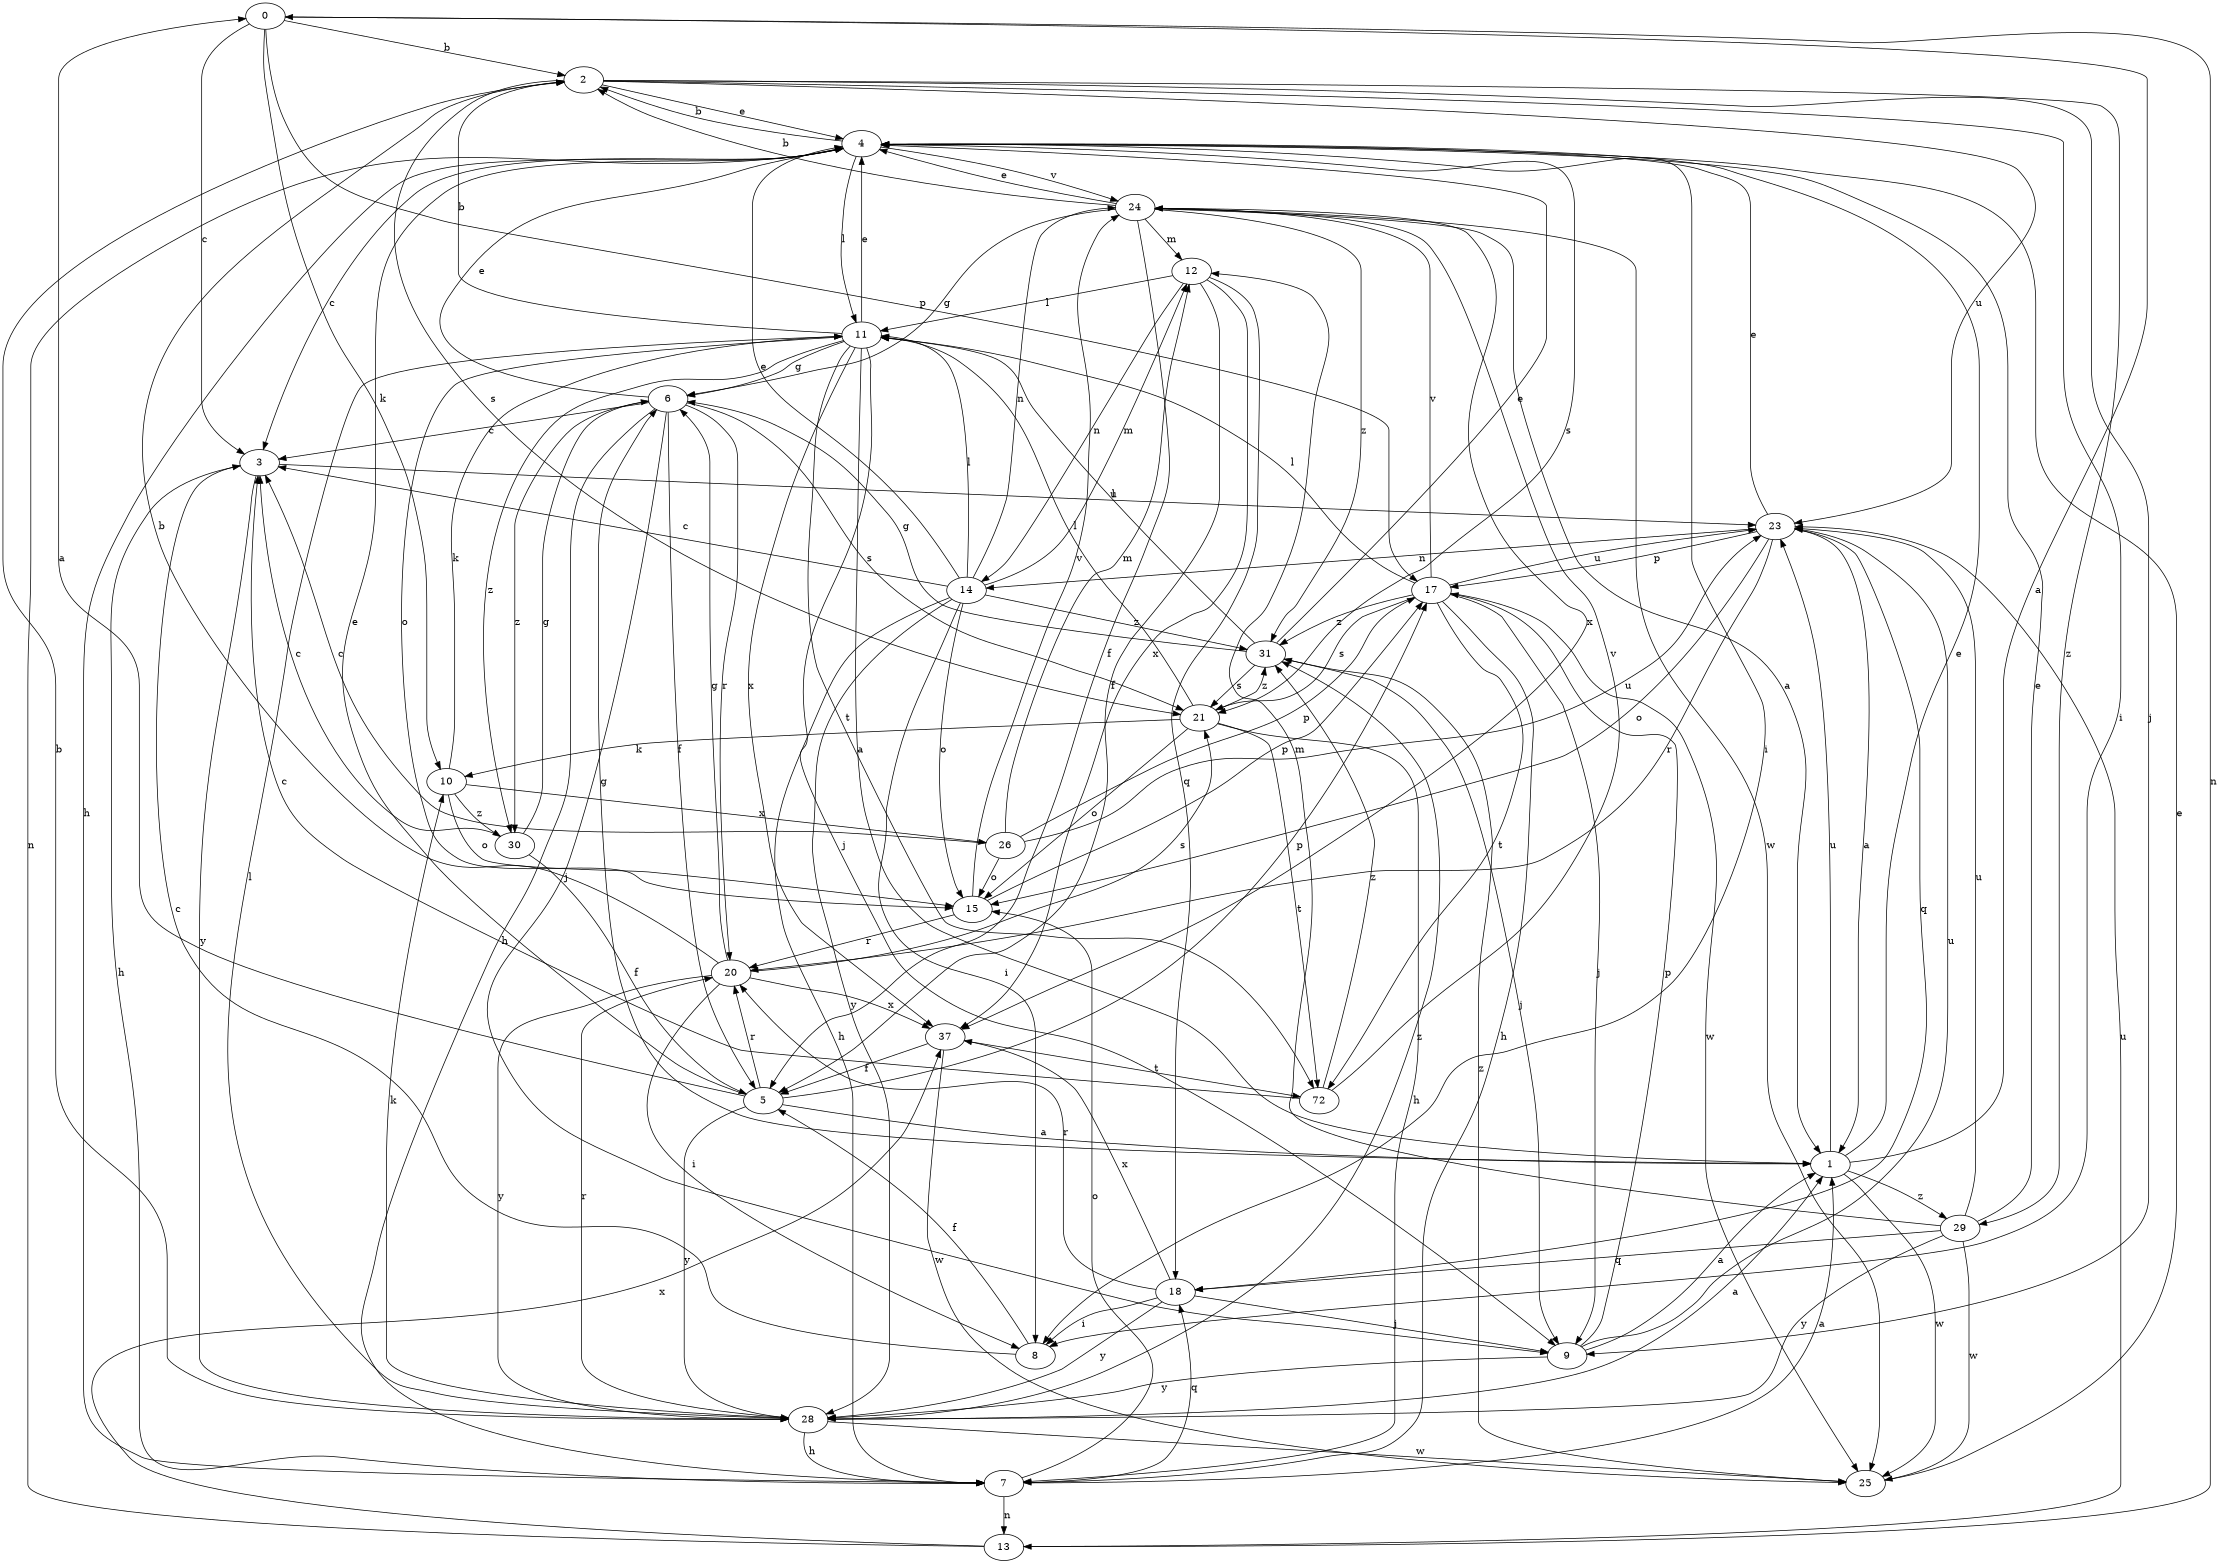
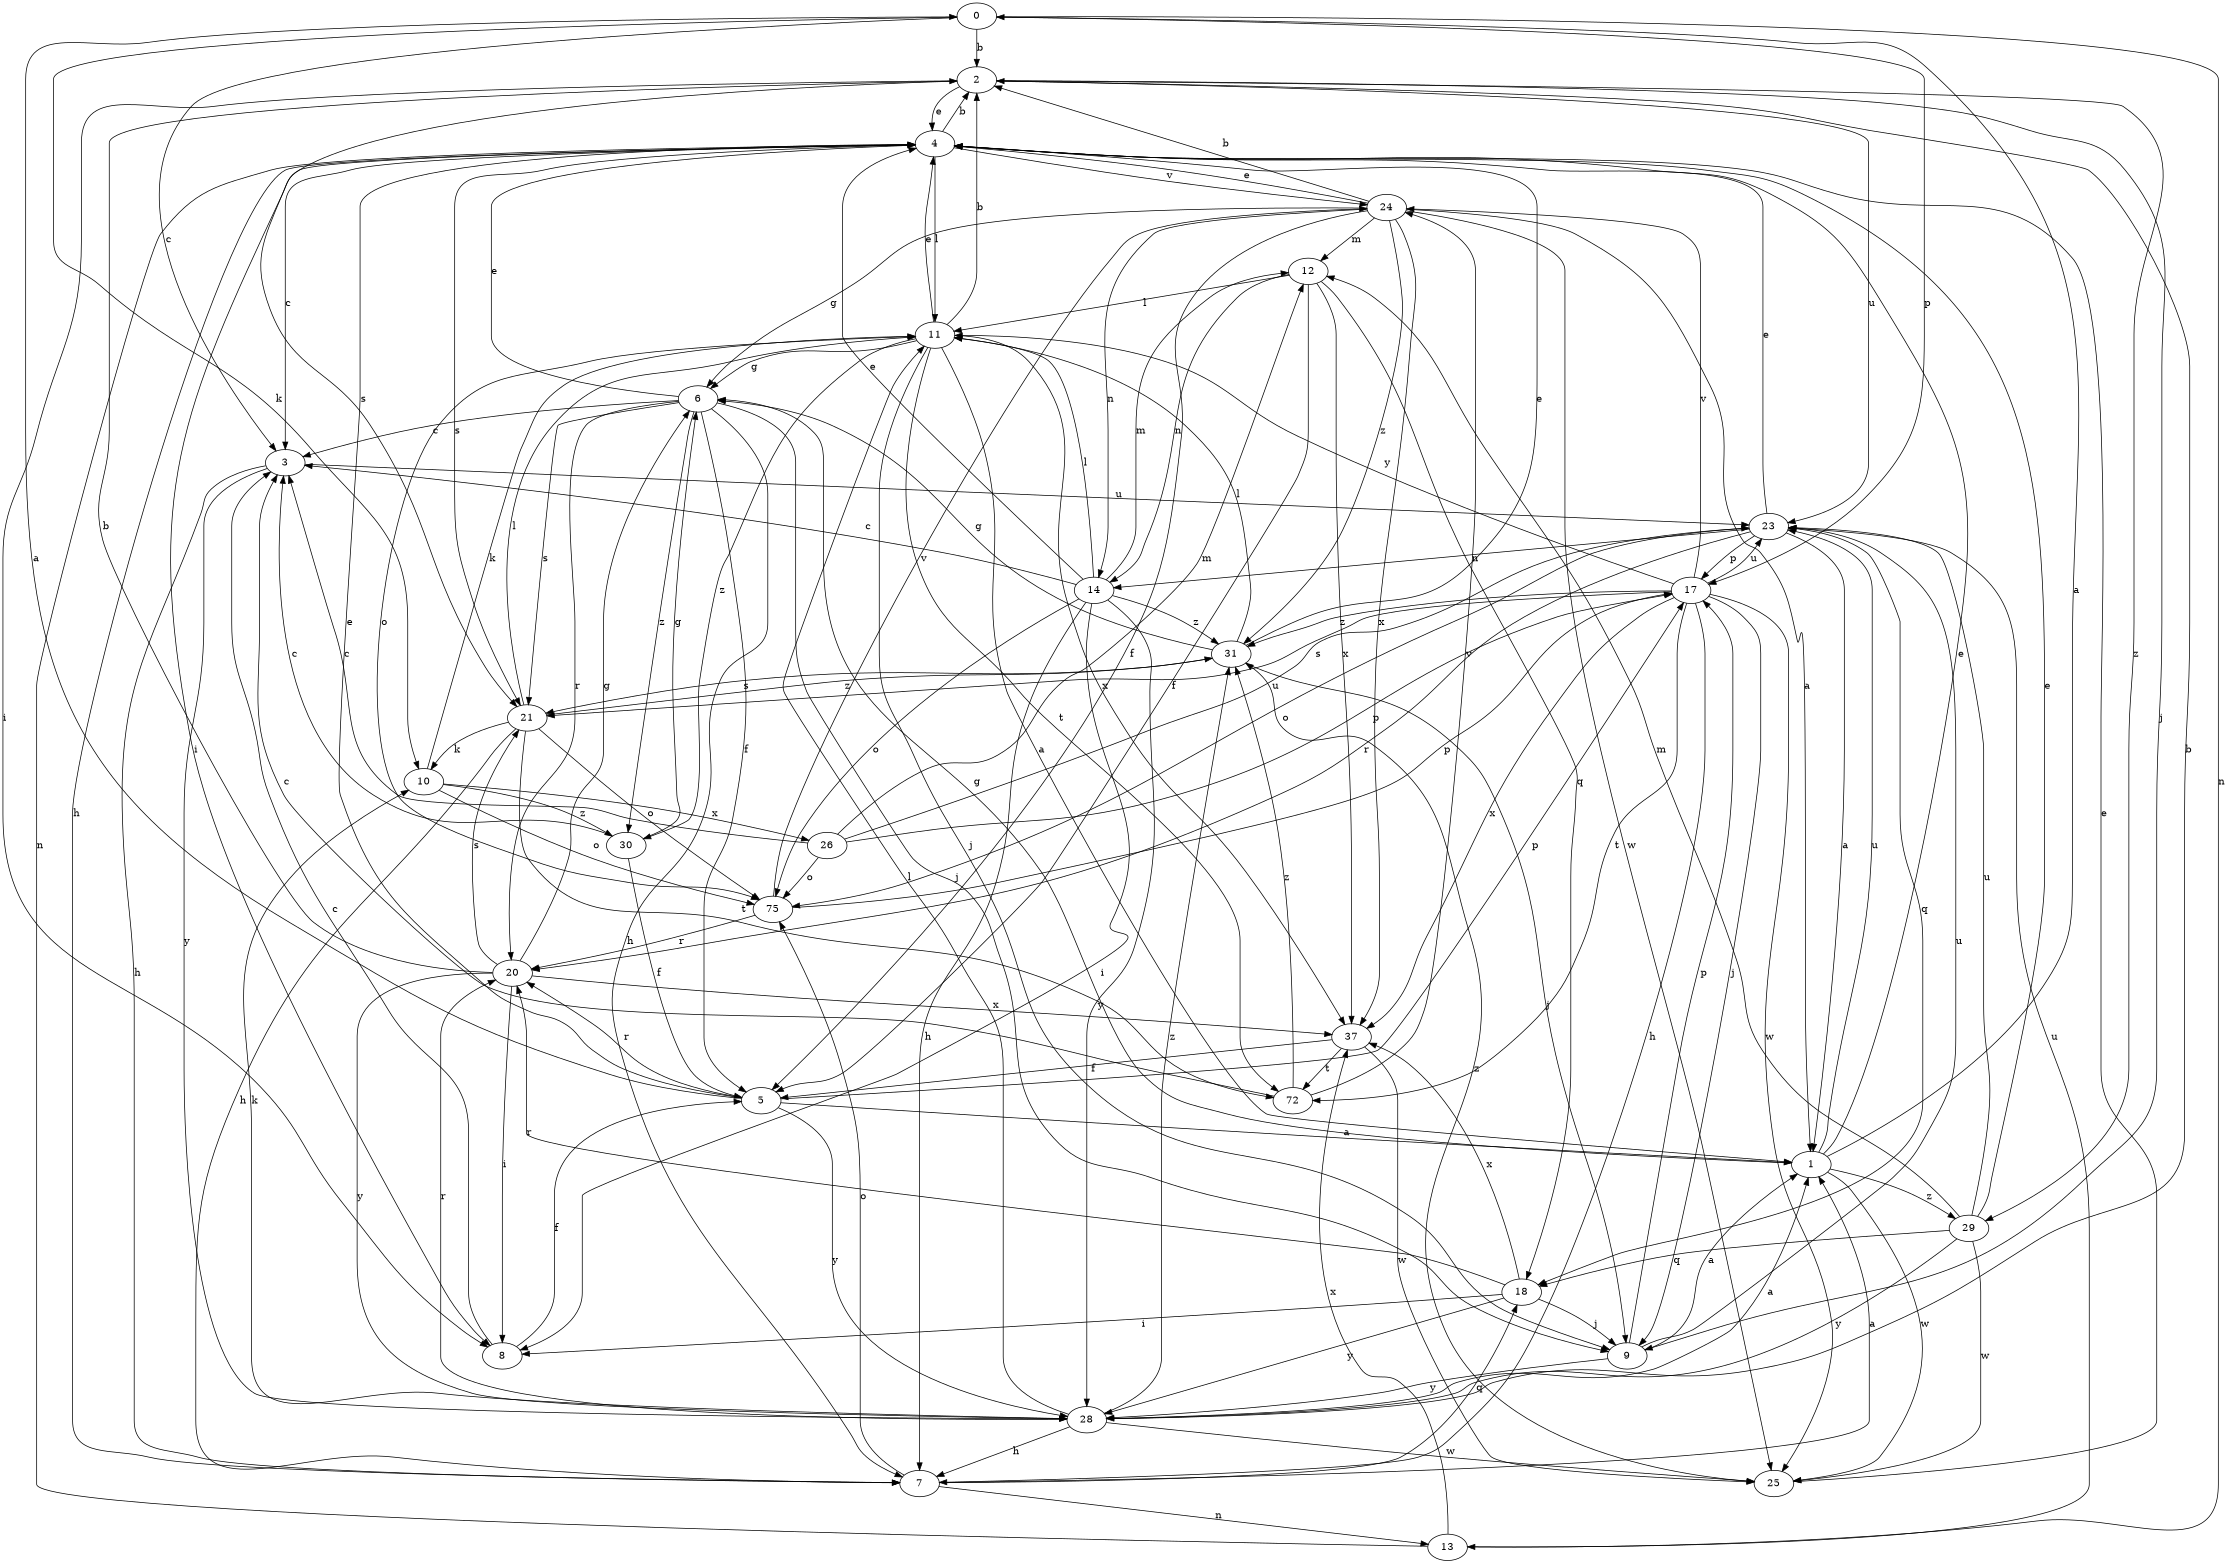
  strict digraph {
    0
    2
    3
    10
    13
    17
    4
    23
    29
    8
    9
    21
    7
    28
    11
    30
-   15
+   15 [label=75]
    26
    n19 [label=37]
    25
    24
    n22 [label=72]
    31
    1
    6
    5
    20
    18
    14
    12
    0 -> 2 [label=b]
    0 -> 3 [label=c]
    0 -> 10 [label=k]
    0 -> 13 [label=n]
    0 -> 17 [label=p]
    2 -> 4 [label=e]
    2 -> 23 [label=u]
    2 -> 29 [label=z]
    2 -> 8 [label=i]
    2 -> 9 [label=j]
    2 -> 21 [label=s]
    3 -> 23 [label=u]
    3 -> 7 [label=h]
    3 -> 28 [label=y]
    10 -> 11 [label=k]
    10 -> 30 [label=z]
    10 -> 15 [label=o]
    10 -> 26 [label=x]
    13 -> 4 [label=n]
    13 -> 23 [label=u]
    13 -> n19 [label=x]
    17 -> 23 [label=u]
    17 -> 9 [label=j]
    17 -> 21 [label=s]
    17 -> 7 [label=h]
-   17 -> 11 [label=l]
+   17 -> 11 [label=y]
+   17 -> n19 [label=x]
    17 -> 25 [label=w]
    17 -> 24 [label=v]
    17 -> n22 [label=t]
    17 -> 31 [label=z]
    4 -> 2 [label=b]
    4 -> 3 [label=c]
    4 -> 8 [label=i]
    4 -> 21 [label=s]
    4 -> 7 [label=h]
    4 -> 11 [label=l]
    4 -> 24 [label=v]
    23 -> 17 [label=p]
    23 -> 4 [label=e]
    23 -> 15 [label=o]
    23 -> 1 [label=a]
    23 -> 20 [label=r]
    23 -> 18 [label=q]
    23 -> 14 [label=n]
    29 -> 4 [label=e]
    29 -> 23 [label=u]
    29 -> 28 [label=y]
    29 -> 25 [label=w]
    29 -> 18 [label=q]
    29 -> 12 [label=m]
    8 -> 3 [label=c]
    8 -> 5 [label=f]
    9 -> 17 [label=p]
    9 -> 23 [label=u]
    9 -> 28 [label=y]
    9 -> 1 [label=a]
    21 -> 10 [label=k]
    21 -> 7 [label=h]
    21 -> 11 [label=l]
    21 -> 15 [label=o]
    21 -> n22 [label=t]
    21 -> 31 [label=z]
    7 -> 13 [label=n]
    7 -> 15 [label=o]
    7 -> 1 [label=a]
    7 -> 18 [label=q]
    28 -> 2 [label=b]
    28 -> 10 [label=k]
    28 -> 7 [label=h]
    28 -> 11 [label=l]
    28 -> 25 [label=w]
    28 -> 31 [label=z]
    28 -> 1 [label=a]
    28 -> 20 [label=r]
    11 -> 2 [label=b]
    11 -> 4 [label=e]
    11 -> 9 [label=j]
    11 -> 30 [label=z]
    11 -> 15 [label=o]
    11 -> n19 [label=x]
    11 -> n22 [label=t]
    11 -> 1 [label=a]
    11 -> 6 [label=g]
    30 -> 3 [label=c]
    30 -> 6 [label=g]
    30 -> 5 [label=f]
    15 -> 17 [label=p]
    15 -> 24 [label=v]
    15 -> 20 [label=r]
    26 -> 3 [label=c]
    26 -> 17 [label=p]
    26 -> 23 [label=u]
    26 -> 15 [label=o]
    26 -> 12 [label=m]
    n19 -> 25 [label=w]
    n19 -> n22 [label=t]
    n19 -> 5 [label=f]
    25 -> 4 [label=e]
    25 -> 31 [label=z]
    24 -> 2 [label=b]
    24 -> 4 [label=e]
    24 -> n19 [label=x]
    24 -> 25 [label=w]
    24 -> 31 [label=z]
    24 -> 1 [label=a]
    24 -> 6 [label=g]
    24 -> 5 [label=f]
-   14 -> 24 [label=n]
+   24 -> 14 [label=n]
    24 -> 12 [label=m]
    n22 -> 3 [label=c]
    n22 -> 24 [label=v]
    n22 -> 31 [label=z]
    31 -> 4 [label=e]
    31 -> 9 [label=j]
    31 -> 21 [label=s]
    31 -> 11 [label=l]
    31 -> 6 [label=g]
    1 -> 0 [label=a]
    1 -> 4 [label=e]
    1 -> 23 [label=u]
    1 -> 29 [label=z]
    1 -> 25 [label=w]
    1 -> 6 [label=g]
    6 -> 3 [label=c]
    6 -> 4 [label=e]
    6 -> 9 [label=j]
    6 -> 21 [label=s]
    6 -> 7 [label=h]
    6 -> 30 [label=z]
    6 -> 5 [label=f]
    6 -> 20 [label=r]
    5 -> 0 [label=a]
    5 -> 17 [label=p]
    5 -> 4 [label=e]
    5 -> 28 [label=y]
    5 -> 1 [label=a]
    5 -> 20 [label=r]
    20 -> 2 [label=b]
    20 -> 8 [label=i]
    20 -> 21 [label=s]
    20 -> 28 [label=y]
    20 -> n19 [label=x]
    20 -> 6 [label=g]
    18 -> 8 [label=i]
    18 -> 9 [label=j]
    18 -> 28 [label=y]
    18 -> n19 [label=x]
    18 -> 20 [label=r]
    14 -> 3 [label=c]
    14 -> 4 [label=e]
    14 -> 8 [label=i]
    14 -> 7 [label=h]
    14 -> 28 [label=y]
    14 -> 11 [label=l]
    14 -> 15 [label=o]
    14 -> 31 [label=z]
    14 -> 12 [label=m]
    12 -> 11 [label=l]
    12 -> n19 [label=x]
    12 -> 5 [label=f]
    12 -> 18 [label=q]
    12 -> 14 [label=n]
  }
